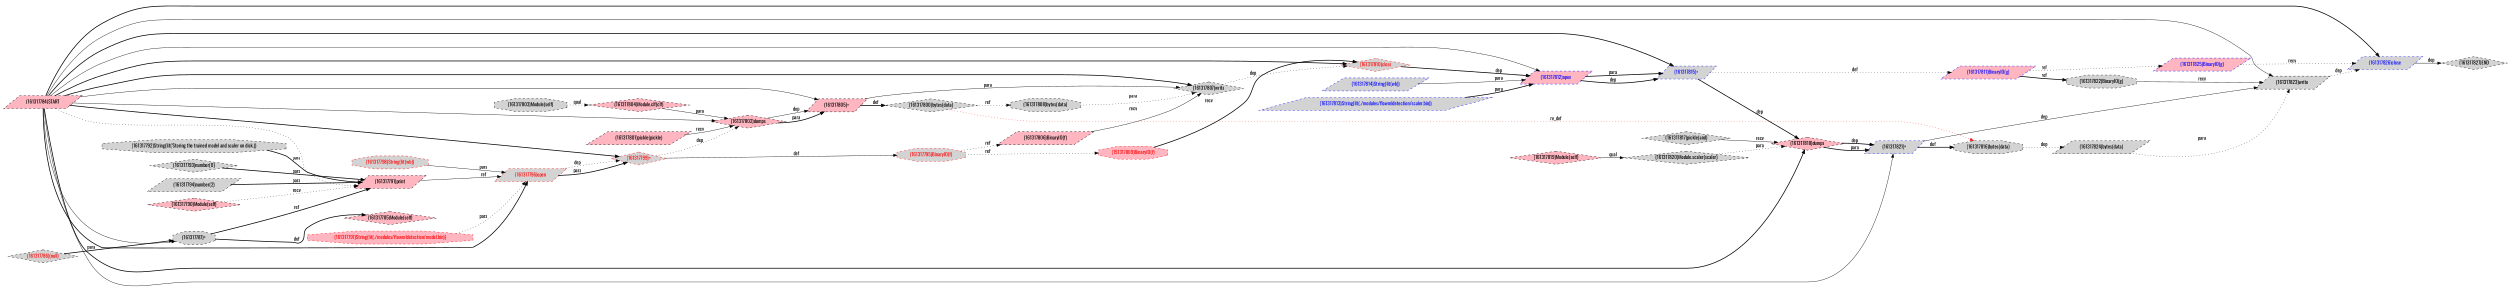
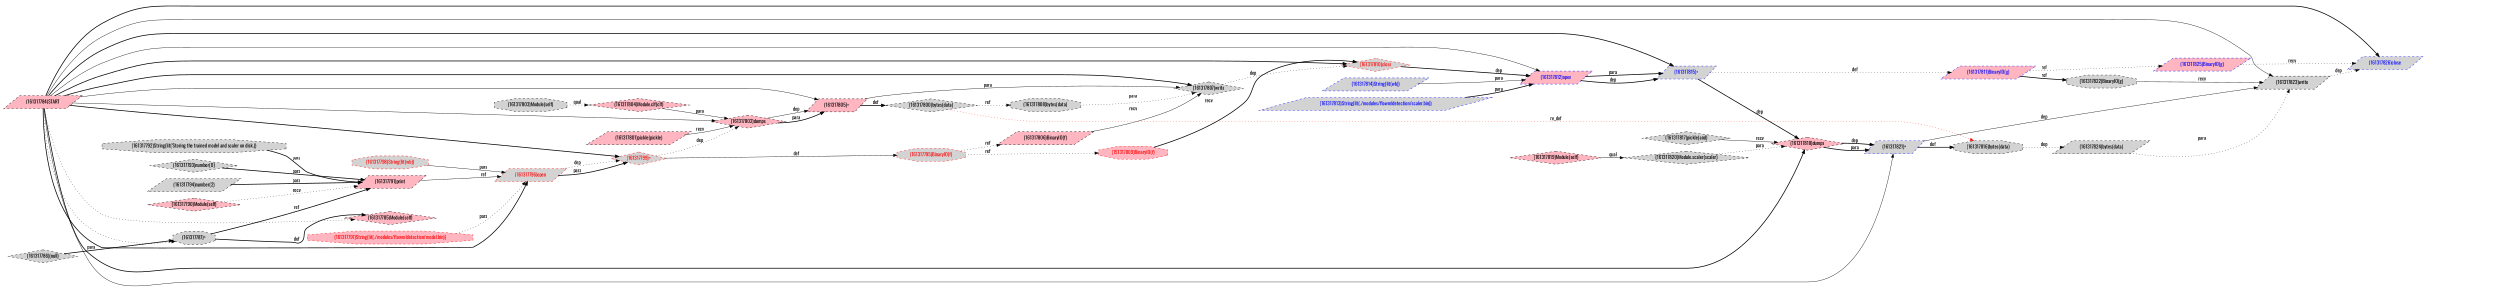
  digraph {
    fontname=Oswald
    rankdir=LR
    node [fillcolor=lightgrey fontname=Oswald shape=parallelogram style="dashed,filled"]
    edge [fontname=Oswald style=bold]
    n1 [color=red fillcolor=lightpink fontcolor=red label="(161317797)String(lit(./modules/flowmldetection/model.bin))" shape=octagon]
    n2 [color=red fontcolor=red label="(161317796)open"]
    n3 [color=red fontcolor=red label="(161317799)=" shape=diamond]
    n4 [fillcolor=lightpink label="(161317804)Module.clf(clf)" shape=diamond]
    n5 [fillcolor=lightpink label="(161317802)dumps" shape=diamond]
    n6 [fillcolor=lightpink label="(161317805)="]
    n7 [color=blue fillcolor=lightpink fontcolor=blue label="(161317811)BinaryIO(g)"]
    n8 [color=blue fillcolor=lightpink fontcolor=blue label="(161317825)BinaryIO(g)"]
    n9 [label="(161317822)BinaryIO(g)" shape=octagon]
    n10 [color=blue fontcolor=blue label="(161317826)close"]
    n11 [label="(161317823)write"]
    n12 [color=blue fillcolor=lightpink fontcolor=blue label="(161317812)open"]
    n13 [color=blue fontcolor=blue label="(161317815)="]
    n14 [fillcolor=lightpink label="(161317818)dumps" shape=diamond]
-   n15 [label="(161317827)END" shape=diamond]
    n16 [label="(161317803)Module(self)" shape=octagon]
    n17 [fillcolor=lightpink label="(161317801)pickle(pickle)"]
    n18 [color=red fillcolor=lightpink fontcolor=red label="(151317809)BinaryIO(f)" shape=octagon]
    n19 [color=red fontcolor=red label="(161317810)close" shape=diamond]
    n20 [color=blue label="(161317821)="]
    n21 [label="(161317816)bytes(data)" shape=octagon]
    n22 [label="(161317794)number(2)"]
    n23 [fillcolor=lightpink label="(161317791)print"]
    n24 [color=blue fontcolor=blue label="(161317814)String(lit(wb))"]
    n25 [color=red fontcolor=red label="(161317798)String(lit(wb))" shape=octagon]
    n26 [fillcolor=lightpink label="(161317785)Module(self)" shape=diamond]
-   n27 [label="(161317786)(null)" shape=diamond fontcolor=red]
+   n27 [label="(161317786)(null)" shape=diamond]
    n28 [label="(161317787)=" shape=octagon]
    n29 [label="(161317807)write" shape=diamond]
    n30 [label="(161317824)bytes(data)"]
    n31 [label="(161317820)Module.scaler(scaler)" shape=diamond]
    n32 [color=red fontcolor=red label="(161317795)BinaryIO(f)" shape=octagon]
    n33 [fillcolor=lightpink label="(161317806)BinaryIO(f)"]
    n34 [color=blue fontcolor=blue label="(161317813)String(lit(./modules/flowmldetection/scaler.bin))"]
    n35 [label="(161317817)pickle(and)" shape=diamond]
    n36 [fillcolor=lightpink label="(161317784)START"]
    n37 [label="(161317800)bytes(data)" shape=diamond]
    n38 [label="(161317792)String(lit('Storing the trained model and scaler on disk.))" shape=octagon]
    n39 [label="(161317808)bytes(data)" shape=octagon]
    n40 [label="(161317793)number(0)" shape=diamond]
    n41 [fillcolor=lightpink label="(161317790)Module(self)" shape=diamond]
    n42 [fillcolor=lightpink label="(161317819)Module(self)" shape=diamond]
    n1 -> n2 [label=para style=dotted]
    n2 -> n3 [label=dep style=dotted]
    n2 -> n3 [label=para]
    n3 -> n5 [label=dep style=dotted]
    n3 -> n32 [label=def style=solid]
    n4 -> n5 [label=para style=solid]
    n5 -> n6 [label=dep style=solid]
    n5 -> n6 [label=para]
    n6 -> n29 [label=para style=solid]
    n6 -> n37 [label=def]
    n7 -> n8 [label=ref style=dotted]
    n7 -> n9 [label=ref]
    n8 -> n10 [label=recv style=dotted]
    n9 -> n11 [label=recv style=solid]
-   n10 -> n15 [label=dep style=solid]
    n11 -> n10 [label=dep style=dotted]
    n12 -> n13 [label=dep]
    n12 -> n13 [label=para]
    n13 -> n7 [label=def style=dotted]
    n13 -> n14 [label=dep]
    n14 -> n20 [label=dep]
    n14 -> n20 [label=para]
    n16 -> n4 [label=qual style=dotted]
    n17 -> n5 [label=recv style=solid]
    n18 -> n19 [label=recv]
    n19 -> n12 [label=dep]
    n20 -> n11 [label=dep style=solid]
    n20 -> n21 [label=def]
    n21 -> n30 [label=dep style=dotted]
    n22 -> n23 [label=para]
    n23 -> n2 [label=ref style=solid]
    n24 -> n12 [label=para style=solid]
    n25 -> n2 [label=para style=solid]
    n27 -> n28 [label=para]
    n28 -> n23 [label=ref]
    n28 -> n26 [label=def]
    n29 -> n19 [label=dep style=dotted]
    n30 -> n11 [label=para style=dotted]
    n31 -> n14 [label=para style=dotted]
    n32 -> n18 [label=ref style=dotted]
    n32 -> n33 [label=ref style=dotted]
    n33 -> n29 [label=recv style=solid]
    n34 -> n12 [label=para]
    n35 -> n14 [label=recv style=solid]
    n36 -> n2
    n36 -> n3
    n36 -> n5 [style=solid]
    n36 -> n6 [style=solid]
    n36 -> n10
    n36 -> n11 [style=solid]
    n36 -> n12 [style=solid]
    n36 -> n13
    n36 -> n14
    n36 -> n19
    n36 -> n20 [style=solid]
-   n36 -> n23 [style=dotted]
-   n36 -> n28 [style=solid]
+   n36 -> n26 [style=dotted]
+   n36 -> n28 [style=dotted]
    n36 -> n29
    n37 -> n21 [color=red label=re_def style=dotted]
    n37 -> n39 [label=ref style=dotted]
    n38 -> n23 [label=para]
    n39 -> n29 [label=para style=dotted]
    n40 -> n23 [label=para]
    n41 -> n23 [label=recv style=dotted]
    n42 -> n31 [label=qual style=solid]
  }
